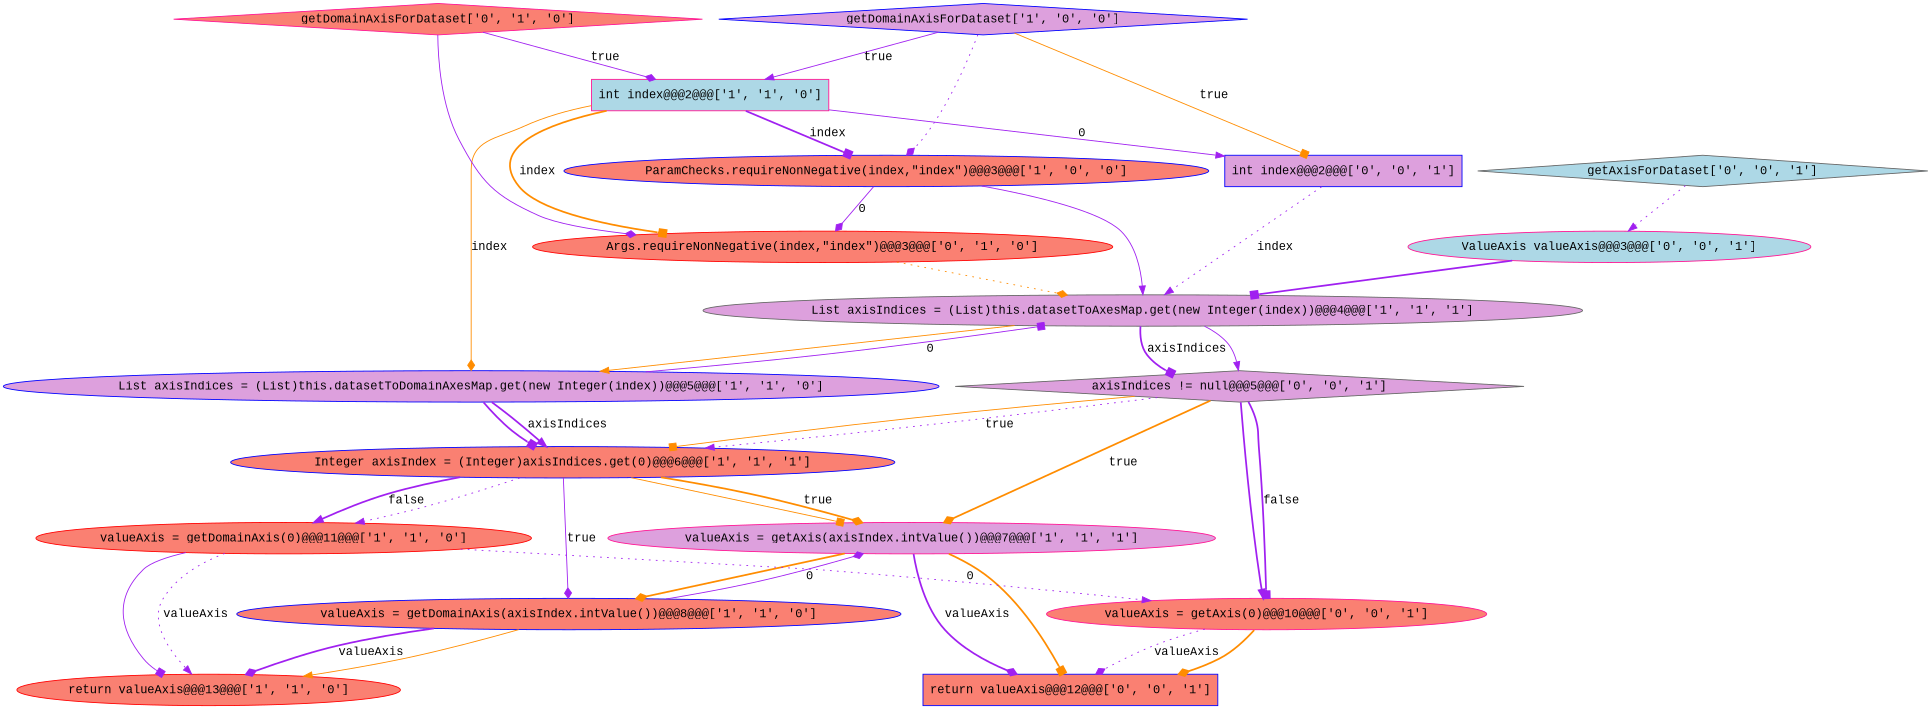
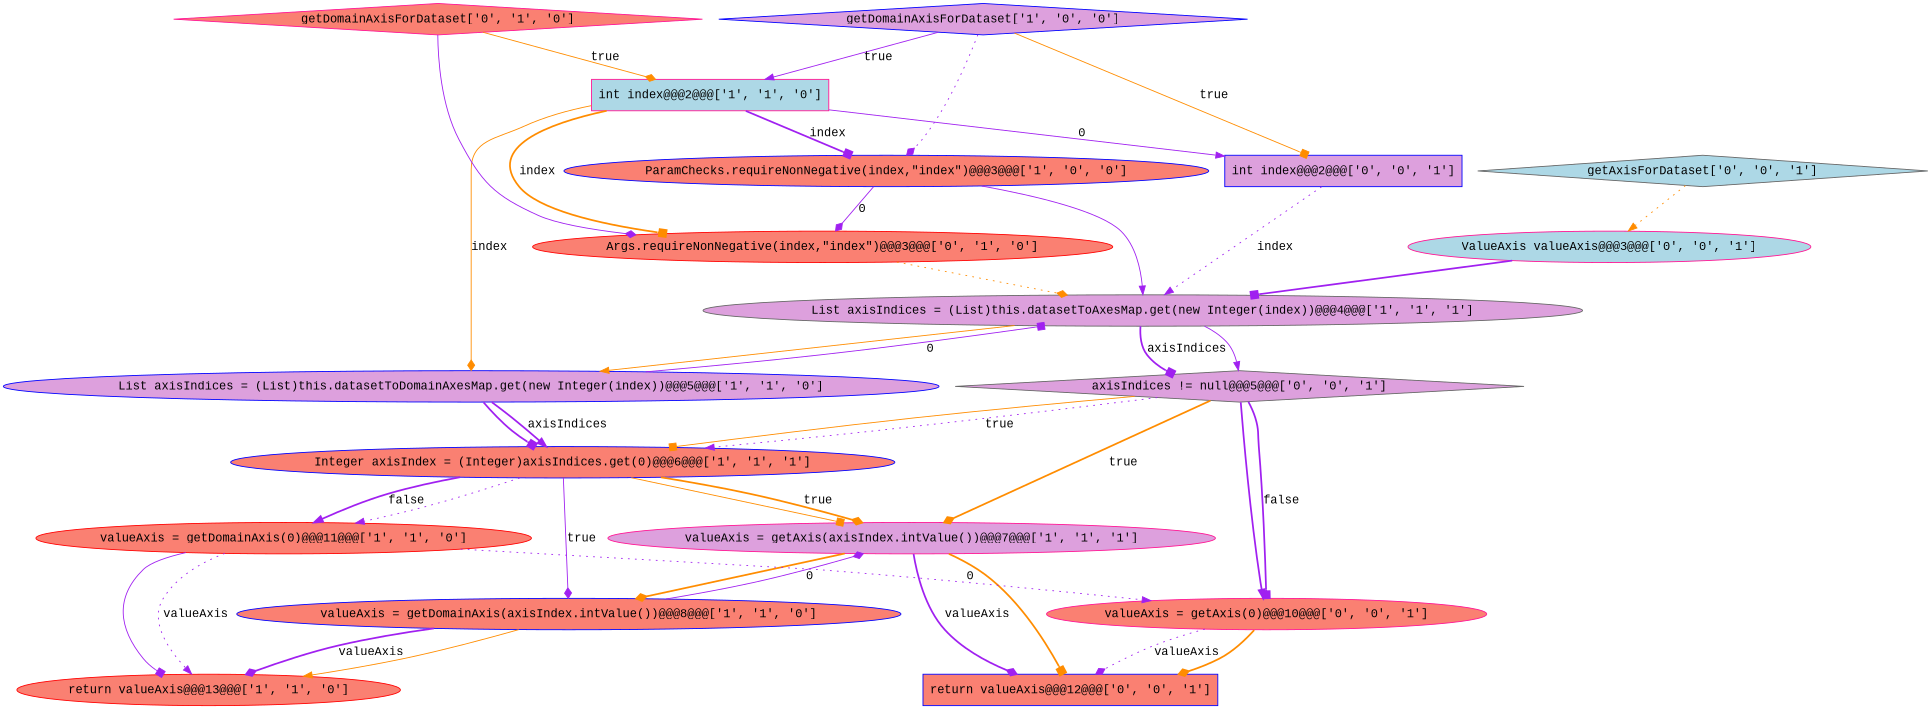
  digraph {
    fontname="Liberation Mono"
    node [color=blue fillcolor=salmon fontname="Liberation Mono" shape=ellipse style=filled]
    edge [arrowhead=diamond color=purple fontname="Liberation Mono" style=solid]
    n1 [fillcolor=plum label="getDomainAxisForDataset['1', '0', '0']" shape=diamond]
    n2 [label="ParamChecks.requireNonNegative(index,\"index\")@@@3@@@['1', '0', '0']"]
    n3 [color=deeppink fillcolor=lightblue label="int index@@@2@@@['1', '1', '0']" shape=box]
    n4 [fillcolor=plum label="int index@@@2@@@['0', '0', '1']" shape=box]
    n5 [color=gray40 fillcolor=plum label="List axisIndices = (List)this.datasetToAxesMap.get(new Integer(index))@@@4@@@['1', '1', '1']"]
    n6 [color=red label="Args.requireNonNegative(index,\"index\")@@@3@@@['0', '1', '0']"]
    n7 [fillcolor=plum label="List axisIndices = (List)this.datasetToDomainAxesMap.get(new Integer(index))@@@5@@@['1', '1', '0']"]
    n8 [color=gray40 fillcolor=plum label="axisIndices != null@@@5@@@['0', '0', '1']" shape=diamond]
    n9 [label="Integer axisIndex = (Integer)axisIndices.get(0)@@@6@@@['1', '1', '1']"]
    n10 [color=deeppink fillcolor=plum label="valueAxis = getAxis(axisIndex.intValue())@@@7@@@['1', '1', '1']"]
    n11 [color=deeppink label="valueAxis = getAxis(0)@@@10@@@['0', '0', '1']"]
    n12 [color=gray40 fillcolor=lightblue label="getAxisForDataset['0', '0', '1']" shape=diamond]
    n13 [color=deeppink fillcolor=lightblue label="ValueAxis valueAxis@@@3@@@['0', '0', '1']"]
    n14 [color=red label="return valueAxis@@@13@@@['1', '1', '0']"]
    n15 [color=red label="valueAxis = getDomainAxis(0)@@@11@@@['1', '1', '0']"]
    n16 [label="valueAxis = getDomainAxis(axisIndex.intValue())@@@8@@@['1', '1', '0']"]
    n17 [label="return valueAxis@@@12@@@['0', '0', '1']" shape=box]
    n18 [color=deeppink label="getDomainAxisForDataset['0', '1', '0']" shape=diamond]
    n1 -> n2 [style=dotted]
    n1 -> n3 [arrowhead=normal label=true]
    n1 -> n4 [arrowhead=box color=darkorange label=true]
    n2 -> n5 [arrowhead=normal]
    n2 -> n6 [label=0]
    n3 -> n2 [arrowhead=box label=index style=bold]
    n3 -> n4 [arrowhead=normal label=0]
    n3 -> n6 [arrowhead=box color=darkorange label=index style=bold]
    n3 -> n7 [color=darkorange label=index]
    n4 -> n5 [arrowhead=normal label=index style=dotted]
    n5 -> n7 [arrowhead=normal color=darkorange]
    n5 -> n8 [arrowhead=box label=axisIndices style=bold]
    n5 -> n8 [arrowhead=normal]
    n6 -> n5 [color=darkorange style=dotted]
    n7 -> n5 [arrowhead=box label=0]
    n7 -> n9 [arrowhead=box style=bold]
    n7 -> n9 [arrowhead=normal label=axisIndices style=bold]
    n8 -> n9 [arrowhead=box color=darkorange]
    n8 -> n9 [arrowhead=normal label=true style=dotted]
    n8 -> n10 [color=darkorange label=true style=bold]
    n8 -> n11 [arrowhead=normal style=bold]
    n8 -> n11 [arrowhead=box label=false style=bold]
    n9 -> n10 [arrowhead=box color=darkorange]
    n9 -> n10 [color=darkorange label=true style=bold]
    n9 -> n15 [arrowhead=normal label=false style=bold]
    n9 -> n15 [arrowhead=normal style=dotted]
    n9 -> n16 [label=true]
    n10 -> n16 [color=darkorange style=bold]
    n10 -> n17 [label=valueAxis style=bold]
    n10 -> n17 [arrowhead=box color=darkorange style=bold]
    n11 -> n17 [label=valueAxis style=dotted]
    n11 -> n17 [color=darkorange style=bold]
-   n12 -> n13 [arrowhead=normal style=dotted]
+   n12 -> n13 [arrowhead=normal color=darkorange style=dotted]
    n13 -> n5 [arrowhead=box style=bold]
    n15 -> n11 [arrowhead=normal label=0 style=dotted]
    n15 -> n14 [arrowhead=box]
    n15 -> n14 [arrowhead=normal label=valueAxis style=dotted]
    n16 -> n10 [label=0]
    n16 -> n14 [label=valueAxis style=bold]
    n16 -> n14 [arrowhead=normal color=darkorange]
-   n18 -> n3 [label=true]
+   n18 -> n3 [color=darkorange label=true]
    n18 -> n6
  }
